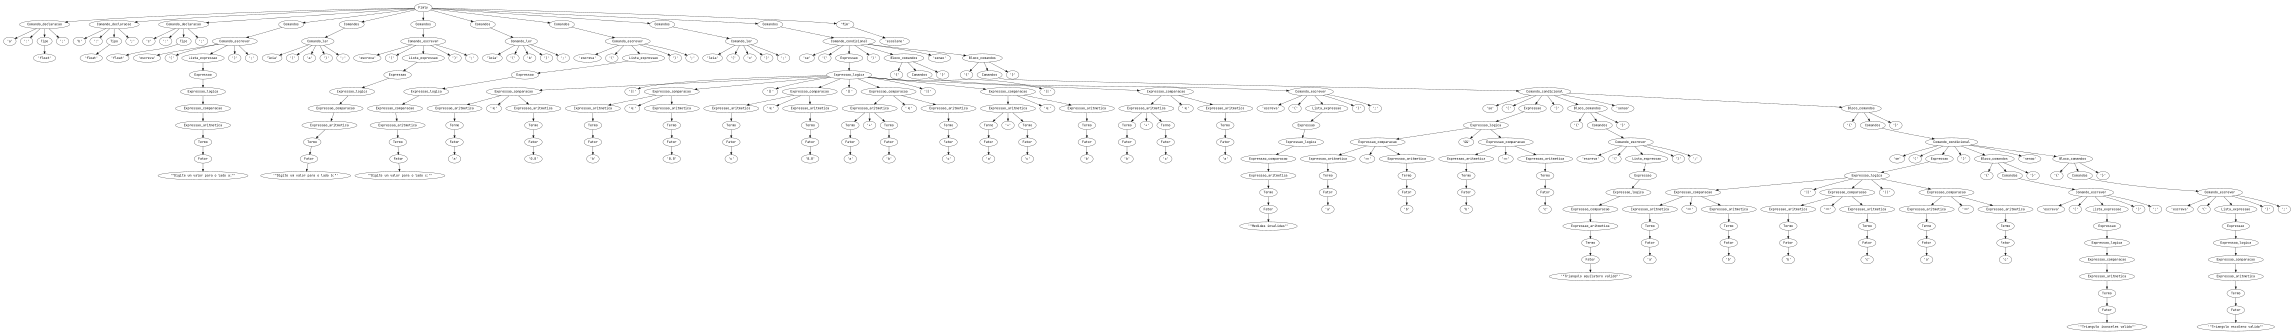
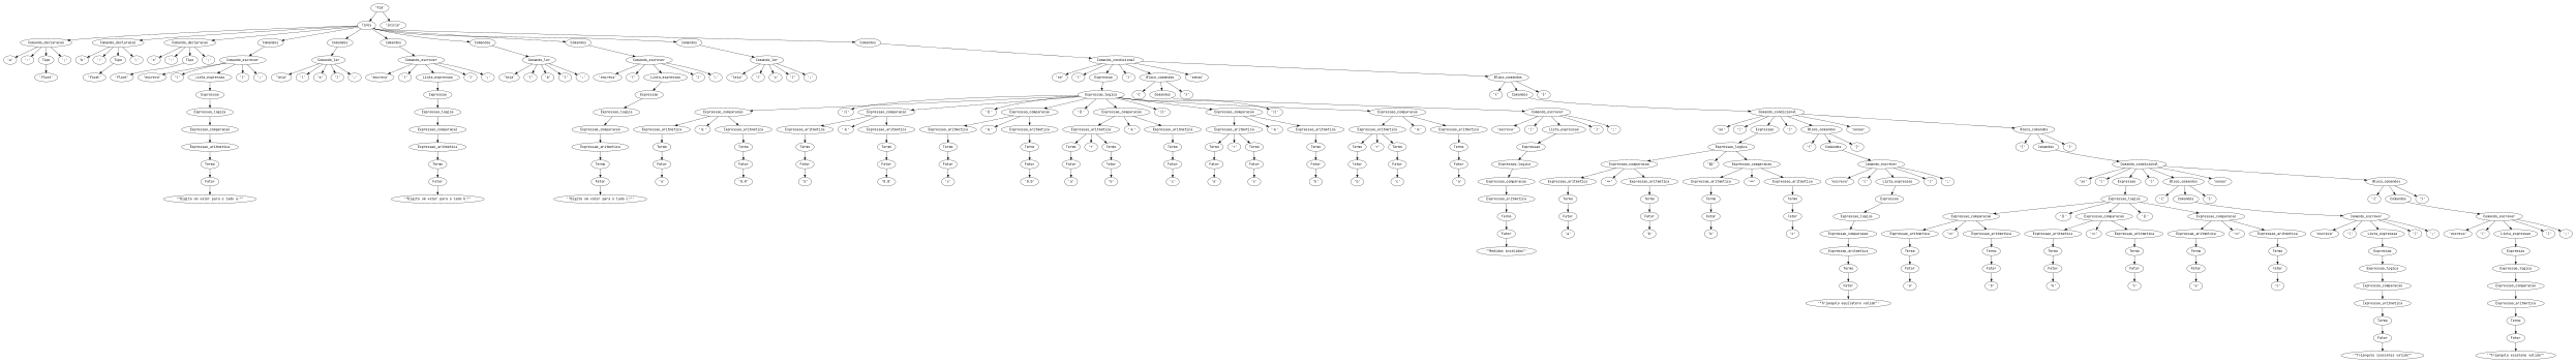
  digraph {
    fontname="JetBrains Mono"
    node [fontname="JetBrains Mono"]
    edge [fontname="JetBrains Mono"]
    n1 [label=Fimly]
    n2 [label=Comando_declaracao]
    n3 [label=Comando_declaracao]
    n4 [label=Comando_declaracao]
    n5 [label=Comandos]
    n6 [label=Comandos]
    n7 [label=Comandos]
    n8 [label=Comandos]
    n9 [label=Comandos]
    n10 [label=Comandos]
    n11 [label=Comandos]
    n12 [label="'fim'"]
    n13 [label="'a'"]
    n14 [label="':'"]
    n15 [label=Tipo]
    n16 [label="';'"]
    n17 [label="'b'"]
    n18 [label="':'"]
    n19 [label=Tipo]
    n20 [label="';'"]
    n21 [label="'c'"]
    n22 [label="':'"]
    n23 [label=Tipo]
    n24 [label="';'"]
-   n25 [label="'escaleno'"]
+   n25 [label="'inicio'"]
    n26 [label=Comando_escrever]
    n27 [label=Comando_ler]
    n28 [label=Comando_escrever]
    n29 [label=Comando_ler]
    n30 [label=Comando_escrever]
    n31 [label=Comando_ler]
    n32 [label=Comando_condicional]
    n33 [label="'float'"]
    n34 [label="'float'"]
    n35 [label="'float'"]
    n36 [label="'escreva'"]
    n37 [label="'('"]
    n38 [label=Lista_expressao]
    n39 [label="')'"]
    n40 [label="';'"]
    n41 [label=Expressao]
    n42 [label=Expressao_logica]
    n43 [label=Expressao_comparacao]
    n44 [label=Expressao_aritmetica]
    n45 [label=Termo]
    n46 [label=Fator]
    n47 [label="'\"Digite um valor para o lado a:\"'"]
    n48 [label="'leia'"]
    n49 [label="'('"]
    n50 [label="'a'"]
    n51 [label="')'"]
    n52 [label="';'"]
    n53 [label="'escreva'"]
    n54 [label="'('"]
    n55 [label=Lista_expressao]
    n56 [label="')'"]
    n57 [label="';'"]
    n58 [label=Expressao]
    n59 [label=Expressao_logica]
    n60 [label=Expressao_comparacao]
    n61 [label=Expressao_aritmetica]
    n62 [label=Termo]
    n63 [label=Fator]
    n64 [label="'\"Digite um valor para o lado b:\"'"]
    n65 [label="'leia'"]
    n66 [label="'('"]
    n67 [label="'b'"]
    n68 [label="')'"]
    n69 [label="';'"]
    n70 [label="'escreva'"]
    n71 [label="'('"]
    n72 [label=Lista_expressao]
    n73 [label="')'"]
    n74 [label="';'"]
    n75 [label=Expressao]
    n76 [label=Expressao_logica]
    n77 [label=Expressao_comparacao]
    n78 [label=Expressao_aritmetica]
    n79 [label=Termo]
    n80 [label=Fator]
    n81 [label="'\"Digite um valor para o lado c:\"'"]
    n82 [label="'leia'"]
    n83 [label="'('"]
    n84 [label="'c'"]
    n85 [label="')'"]
    n86 [label="';'"]
    n87 [label="'se'"]
    n88 [label="'('"]
    n89 [label=Expressao]
    n90 [label="')'"]
    n91 [label=Bloco_comandos]
    n92 [label="'senao'"]
    n93 [label=Bloco_comandos]
    n94 [label=Expressao_logica]
    n95 [label="'{'"]
    n96 [label=Comandos]
    n97 [label="'}'"]
    n98 [label="'{'"]
    n99 [label=Comandos]
    n100 [label="'}'"]
    n101 [label=Expressao_comparacao]
    n102 [label="'||'"]
    n103 [label=Expressao_comparacao]
    n104 [label="'||'"]
    n105 [label=Expressao_comparacao]
    n106 [label="'||'"]
    n107 [label=Expressao_comparacao]
    n108 [label="'||'"]
    n109 [label=Expressao_comparacao]
    n110 [label="'||'"]
    n111 [label=Expressao_comparacao]
    n112 [label=Expressao_aritmetica]
    n113 [label="'<='"]
    n114 [label=Expressao_aritmetica]
    n115 [label=Expressao_aritmetica]
    n116 [label="'<='"]
    n117 [label=Expressao_aritmetica]
    n118 [label=Expressao_aritmetica]
    n119 [label="'<='"]
    n120 [label=Expressao_aritmetica]
    n121 [label=Expressao_aritmetica]
    n122 [label="'<='"]
    n123 [label=Expressao_aritmetica]
    n124 [label=Expressao_aritmetica]
    n125 [label="'<='"]
    n126 [label=Expressao_aritmetica]
    n127 [label=Expressao_aritmetica]
    n128 [label="'<='"]
    n129 [label=Expressao_aritmetica]
    n130 [label=Termo]
    n131 [label=Termo]
    n132 [label=Fator]
    n133 [label="'a'"]
    n134 [label=Fator]
    n135 [label="'0.0'"]
    n136 [label=Termo]
    n137 [label=Termo]
    n138 [label=Fator]
    n139 [label="'b'"]
    n140 [label=Fator]
    n141 [label="'0.0'"]
    n142 [label=Termo]
    n143 [label=Termo]
    n144 [label=Fator]
    n145 [label="'c'"]
    n146 [label=Fator]
    n147 [label="'0.0'"]
    n148 [label=Termo]
    n149 [label="'+'"]
    n150 [label=Termo]
    n151 [label=Termo]
    n152 [label=Fator]
    n153 [label=Fator]
    n154 [label="'a'"]
    n155 [label="'b'"]
    n156 [label=Fator]
    n157 [label="'c'"]
    n158 [label=Termo]
    n159 [label="'+'"]
    n160 [label=Termo]
    n161 [label=Termo]
    n162 [label=Fator]
    n163 [label=Fator]
    n164 [label="'a'"]
    n165 [label="'c'"]
    n166 [label=Fator]
    n167 [label="'b'"]
    n168 [label=Termo]
    n169 [label="'+'"]
    n170 [label=Termo]
    n171 [label=Termo]
    n172 [label=Fator]
    n173 [label=Fator]
    n174 [label="'b'"]
    n175 [label="'c'"]
    n176 [label=Fator]
    n177 [label="'a'"]
    n178 [label=Comando_escrever]
    n179 [label="'escreva'"]
    n180 [label="'('"]
    n181 [label=Lista_expressao]
    n182 [label="')'"]
    n183 [label="';'"]
    n184 [label=Expressao]
    n185 [label=Expressao_logica]
    n186 [label=Expressao_comparacao]
    n187 [label=Expressao_aritmetica]
    n188 [label=Termo]
    n189 [label=Fator]
    n190 [label="'\"Medidas invalidas\"'"]
    n191 [label=Comando_condicional]
    n192 [label="'se'"]
    n193 [label="'('"]
    n194 [label=Expressao]
    n195 [label="')'"]
    n196 [label=Bloco_comandos]
    n197 [label="'senao'"]
    n198 [label=Bloco_comandos]
    n199 [label=Expressao_logica]
    n200 [label="'{'"]
    n201 [label=Comandos]
    n202 [label="'}'"]
    n203 [label="'{'"]
    n204 [label=Comandos]
    n205 [label="'}'"]
    n206 [label=Expressao_comparacao]
    n207 [label="'&&'"]
    n208 [label=Expressao_comparacao]
    n209 [label=Expressao_aritmetica]
    n210 [label="'=='"]
    n211 [label=Expressao_aritmetica]
    n212 [label=Expressao_aritmetica]
    n213 [label="'=='"]
    n214 [label=Expressao_aritmetica]
    n215 [label=Termo]
    n216 [label=Termo]
    n217 [label=Fator]
    n218 [label="'a'"]
    n219 [label=Fator]
    n220 [label="'b'"]
    n221 [label=Termo]
    n222 [label=Termo]
    n223 [label=Fator]
    n224 [label="'b'"]
    n225 [label=Fator]
    n226 [label="'c'"]
    n227 [label=Comando_escrever]
    n228 [label="'escreva'"]
    n229 [label="'('"]
    n230 [label=Lista_expressao]
    n231 [label="')'"]
    n232 [label="';'"]
    n233 [label=Expressao]
    n234 [label=Expressao_logica]
    n235 [label=Expressao_comparacao]
    n236 [label=Expressao_aritmetica]
    n237 [label=Termo]
    n238 [label=Fator]
    n239 [label="'\"Triangulo equilatero valido\"'"]
    n240 [label=Comando_condicional]
    n241 [label="'se'"]
    n242 [label="'('"]
    n243 [label=Expressao]
    n244 [label="')'"]
    n245 [label=Bloco_comandos]
    n246 [label="'senao'"]
    n247 [label=Bloco_comandos]
    n248 [label=Expressao_logica]
    n249 [label="'{'"]
    n250 [label=Comandos]
    n251 [label="'}'"]
    n252 [label="'{'"]
    n253 [label=Comandos]
    n254 [label="'}'"]
    n255 [label=Expressao_comparacao]
    n256 [label="'||'"]
    n257 [label=Expressao_comparacao]
    n258 [label="'||'"]
    n259 [label=Expressao_comparacao]
    n260 [label=Expressao_aritmetica]
    n261 [label="'=='"]
    n262 [label=Expressao_aritmetica]
    n263 [label=Expressao_aritmetica]
    n264 [label="'=='"]
    n265 [label=Expressao_aritmetica]
    n266 [label=Expressao_aritmetica]
    n267 [label="'=='"]
    n268 [label=Expressao_aritmetica]
    n269 [label=Termo]
    n270 [label=Termo]
    n271 [label=Fator]
    n272 [label="'a'"]
    n273 [label=Fator]
    n274 [label="'b'"]
    n275 [label=Termo]
    n276 [label=Termo]
    n277 [label=Fator]
    n278 [label="'b'"]
    n279 [label=Fator]
    n280 [label="'c'"]
    n281 [label=Termo]
    n282 [label=Termo]
    n283 [label=Fator]
    n284 [label="'a'"]
    n285 [label=Fator]
    n286 [label="'c'"]
    n287 [label=Comando_escrever]
    n288 [label="'escreva'"]
    n289 [label="'('"]
    n290 [label=Lista_expressao]
    n291 [label="')'"]
    n292 [label="';'"]
    n293 [label=Expressao]
    n294 [label=Expressao_logica]
    n295 [label=Expressao_comparacao]
    n296 [label=Expressao_aritmetica]
    n297 [label=Termo]
    n298 [label=Fator]
    n299 [label="'\"Triangulo isosceles valido\"'"]
    n300 [label=Comando_escrever]
    n301 [label="'escreva'"]
    n302 [label="'('"]
    n303 [label=Lista_expressao]
    n304 [label="')'"]
    n305 [label="';'"]
    n306 [label=Expressao]
    n307 [label=Expressao_logica]
    n308 [label=Expressao_comparacao]
    n309 [label=Expressao_aritmetica]
    n310 [label=Termo]
    n311 [label=Fator]
    n312 [label="'\"Triangulo escaleno valido\"'"]
    n1 -> n2
    n1 -> n3
    n1 -> n4
    n1 -> n5
    n1 -> n6
    n1 -> n7
    n1 -> n8
    n1 -> n9
    n1 -> n10
    n1 -> n11
-   n1 -> n12
+   n12 -> n1
    n2 -> n13
    n2 -> n14
    n2 -> n15
    n2 -> n16
    n3 -> n17
    n3 -> n18
    n3 -> n19
    n3 -> n20
    n4 -> n21
    n4 -> n22
    n4 -> n23
    n4 -> n24
    n5 -> n26
    n6 -> n27
    n7 -> n28
    n8 -> n29
    n9 -> n30
    n10 -> n31
    n11 -> n32
    n12 -> n25
    n15 -> n33
    n19 -> n34
    n23 -> n35
    n26 -> n36
    n26 -> n37
    n26 -> n38
    n26 -> n39
    n26 -> n40
    n27 -> n48
    n27 -> n49
    n27 -> n50
    n27 -> n51
    n27 -> n52
    n28 -> n53
    n28 -> n54
    n28 -> n55
    n28 -> n56
    n28 -> n57
    n29 -> n65
    n29 -> n66
    n29 -> n67
    n29 -> n68
    n29 -> n69
    n30 -> n70
    n30 -> n71
    n30 -> n72
    n30 -> n73
    n30 -> n74
    n31 -> n82
    n31 -> n83
    n31 -> n84
    n31 -> n85
    n31 -> n86
    n32 -> n87
    n32 -> n88
    n32 -> n89
    n32 -> n90
    n32 -> n91
    n32 -> n92
    n32 -> n93
    n38 -> n41
    n41 -> n42
    n42 -> n43
    n43 -> n44
    n44 -> n45
    n45 -> n46
    n46 -> n47
    n55 -> n58
    n58 -> n59
    n59 -> n60
    n60 -> n61
    n61 -> n62
    n62 -> n63
    n63 -> n64
    n72 -> n75
    n75 -> n76
    n76 -> n77
    n77 -> n78
    n78 -> n79
    n79 -> n80
    n80 -> n81
    n89 -> n94
    n91 -> n95
    n91 -> n96
    n91 -> n97
    n93 -> n98
    n93 -> n99
    n93 -> n100
    n94 -> n101
    n94 -> n102
    n94 -> n103
    n94 -> n104
    n94 -> n105
    n94 -> n106
    n94 -> n107
    n94 -> n108
    n94 -> n109
    n94 -> n110
    n94 -> n111
    n96 -> n178
    n99 -> n191
    n101 -> n112
    n101 -> n113
    n101 -> n114
    n103 -> n115
    n103 -> n116
    n103 -> n117
    n105 -> n118
    n105 -> n119
    n105 -> n120
    n107 -> n121
    n107 -> n122
    n107 -> n123
    n109 -> n124
    n109 -> n125
    n109 -> n126
    n111 -> n127
    n111 -> n128
    n111 -> n129
    n112 -> n130
    n114 -> n131
    n115 -> n136
    n117 -> n137
    n118 -> n142
    n120 -> n143
    n121 -> n148
    n121 -> n149
    n121 -> n150
    n123 -> n151
    n124 -> n158
    n124 -> n159
    n124 -> n160
    n126 -> n161
    n127 -> n168
    n127 -> n169
    n127 -> n170
    n129 -> n171
    n130 -> n132
    n131 -> n134
    n132 -> n133
    n134 -> n135
    n136 -> n138
    n137 -> n140
    n138 -> n139
    n140 -> n141
    n142 -> n144
    n143 -> n146
    n144 -> n145
    n146 -> n147
    n148 -> n152
    n150 -> n153
    n151 -> n156
    n152 -> n154
    n153 -> n155
    n156 -> n157
    n158 -> n162
    n160 -> n163
    n161 -> n166
    n162 -> n164
    n163 -> n165
    n166 -> n167
    n168 -> n172
    n170 -> n173
    n171 -> n176
    n172 -> n174
    n173 -> n175
    n176 -> n177
    n178 -> n179
    n178 -> n180
    n178 -> n181
    n178 -> n182
    n178 -> n183
    n181 -> n184
    n184 -> n185
    n185 -> n186
    n186 -> n187
    n187 -> n188
    n188 -> n189
    n189 -> n190
    n191 -> n192
    n191 -> n193
    n191 -> n194
    n191 -> n195
    n191 -> n196
    n191 -> n197
    n191 -> n198
    n194 -> n199
    n196 -> n200
    n196 -> n201
    n196 -> n202
    n198 -> n203
    n198 -> n204
    n198 -> n205
    n199 -> n206
    n199 -> n207
    n199 -> n208
    n201 -> n227
    n204 -> n240
    n206 -> n209
    n206 -> n210
    n206 -> n211
    n208 -> n212
    n208 -> n213
    n208 -> n214
    n209 -> n215
    n211 -> n216
    n212 -> n221
    n214 -> n222
    n215 -> n217
    n216 -> n219
    n217 -> n218
    n219 -> n220
    n221 -> n223
    n222 -> n225
    n223 -> n224
    n225 -> n226
    n227 -> n228
    n227 -> n229
    n227 -> n230
    n227 -> n231
    n227 -> n232
    n230 -> n233
    n233 -> n234
    n234 -> n235
    n235 -> n236
    n236 -> n237
    n237 -> n238
    n238 -> n239
    n240 -> n241
    n240 -> n242
    n240 -> n243
    n240 -> n244
    n240 -> n245
    n240 -> n246
    n240 -> n247
    n243 -> n248
    n245 -> n249
    n245 -> n250
    n245 -> n251
    n247 -> n252
    n247 -> n253
    n247 -> n254
    n248 -> n255
    n248 -> n256
    n248 -> n257
    n248 -> n258
    n248 -> n259
    n250 -> n287
    n253 -> n300
    n255 -> n260
    n255 -> n261
    n255 -> n262
    n257 -> n263
    n257 -> n264
    n257 -> n265
    n259 -> n266
    n259 -> n267
    n259 -> n268
    n260 -> n269
    n262 -> n270
    n263 -> n275
    n265 -> n276
    n266 -> n281
    n268 -> n282
    n269 -> n271
    n270 -> n273
    n271 -> n272
    n273 -> n274
    n275 -> n277
    n276 -> n279
    n277 -> n278
    n279 -> n280
    n281 -> n283
    n282 -> n285
    n283 -> n284
    n285 -> n286
    n287 -> n288
    n287 -> n289
    n287 -> n290
    n287 -> n291
    n287 -> n292
    n290 -> n293
    n293 -> n294
    n294 -> n295
    n295 -> n296
    n296 -> n297
    n297 -> n298
    n298 -> n299
    n300 -> n301
    n300 -> n302
    n300 -> n303
    n300 -> n304
    n300 -> n305
    n303 -> n306
    n306 -> n307
    n307 -> n308
    n308 -> n309
    n309 -> n310
    n310 -> n311
    n311 -> n312
  }
